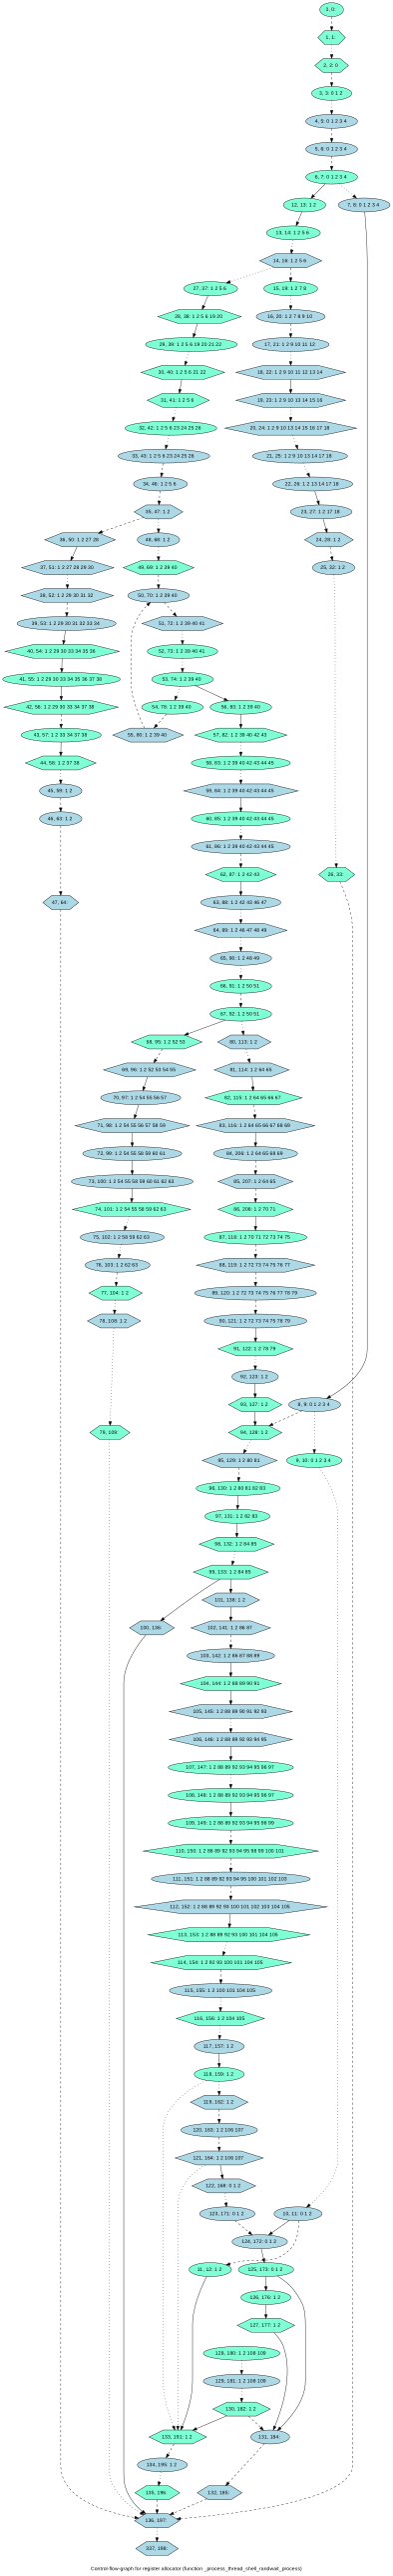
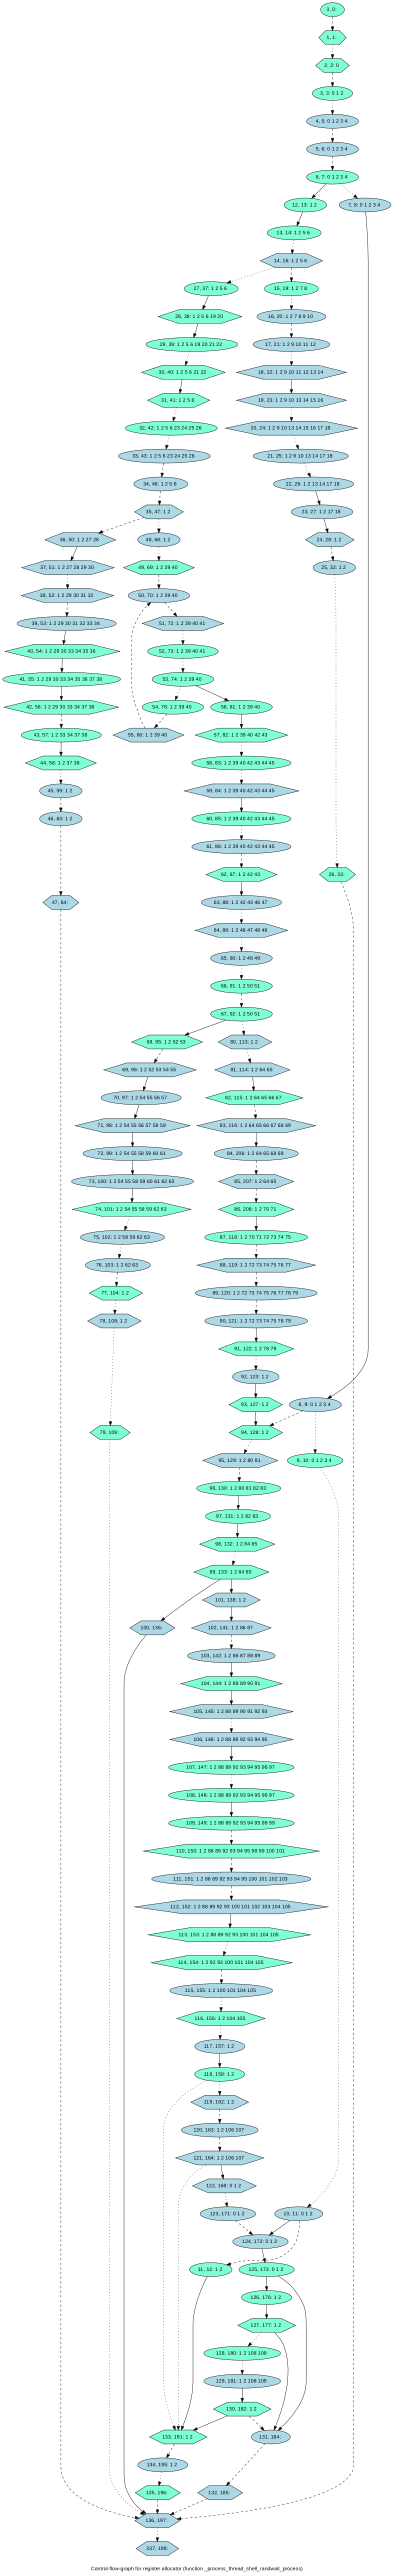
  digraph {
    fontname="Liberation Sans"
    label="Control-flow-graph for register allocator (function _process_thread_shell_randwait_process)"
    node [fillcolor=lightblue fontname="Liberation Sans" shape=ellipse style=filled]
    edge [fontname="Liberation Sans" style=dotted]
    n1 [fillcolor=aquamarine label="0, 0: "]
    n2 [fillcolor=aquamarine label="1, 1: " shape=hexagon]
    n3 [fillcolor=aquamarine label="2, 2: 0 " shape=hexagon]
    n4 [fillcolor=aquamarine label="3, 3: 0 1 2 "]
    n5 [label="4, 5: 0 1 2 3 4 "]
    n6 [label="5, 6: 0 1 2 3 4 "]
    n7 [fillcolor=aquamarine label="6, 7: 0 1 2 3 4 "]
    n8 [label="7, 8: 0 1 2 3 4 "]
    n9 [fillcolor=aquamarine label="12, 13: 1 2 "]
    n10 [label="8, 9: 0 1 2 3 4 "]
    n11 [fillcolor=aquamarine label="13, 14: 1 2 5 6 "]
    n12 [fillcolor=aquamarine label="9, 10: 0 1 2 3 4 "]
    n13 [fillcolor=aquamarine label="94, 128: 1 2 " shape=hexagon]
    n14 [label="10, 11: 0 1 2 "]
    n15 [label="95, 129: 1 2 80 81 " shape=hexagon]
    n16 [fillcolor=aquamarine label="11, 12: 1 2 "]
    n17 [label="124, 172: 0 1 2 "]
    n18 [fillcolor=aquamarine label="133, 191: 1 2 " shape=hexagon]
    n19 [fillcolor=aquamarine label="125, 173: 0 1 2 "]
    n20 [label="134, 195: 1 2 "]
    n21 [label="14, 16: 1 2 5 6 " shape=hexagon]
    n22 [fillcolor=aquamarine label="15, 19: 1 2 7 8 "]
    n23 [fillcolor=aquamarine label="27, 37: 1 2 5 6 "]
    n24 [label="16, 20: 1 2 7 8 9 10 "]
    n25 [fillcolor=aquamarine label="28, 38: 1 2 5 6 19 20 " shape=hexagon]
    n26 [label="17, 21: 1 2 9 10 11 12 "]
    n27 [label="18, 22: 1 2 9 10 11 12 13 14 " shape=hexagon]
    n28 [label="19, 23: 1 2 9 10 13 14 15 16 " shape=hexagon]
    n29 [label="20, 24: 1 2 9 10 13 14 15 16 17 18 " shape=hexagon]
    n30 [label="21, 25: 1 2 9 10 13 14 17 18 "]
    n31 [label="22, 26: 1 2 13 14 17 18 "]
    n32 [label="23, 27: 1 2 17 18 "]
    n33 [label="24, 28: 1 2 " shape=hexagon]
    n34 [label="25, 32: 1 2 "]
    n35 [fillcolor=aquamarine label="26, 33: " shape=hexagon]
    n36 [label="136, 197: " shape=hexagon]
    n37 [label="337, 198:" shape=hexagon]
    n38 [fillcolor=aquamarine label="29, 39: 1 2 5 6 19 20 21 22 "]
    n39 [fillcolor=aquamarine label="30, 40: 1 2 5 6 21 22 " shape=hexagon]
    n40 [fillcolor=aquamarine label="31, 41: 1 2 5 6 " shape=hexagon]
    n41 [fillcolor=aquamarine label="32, 42: 1 2 5 6 23 24 25 26 "]
    n42 [label="33, 43: 1 2 5 6 23 24 25 26 "]
    n43 [label="34, 46: 1 2 5 6 "]
    n44 [label="35, 47: 1 2 " shape=hexagon]
    n45 [label="36, 50: 1 2 27 28 " shape=hexagon]
    n46 [label="48, 68: 1 2 "]
    n47 [label="37, 51: 1 2 27 28 29 30 " shape=hexagon]
    n48 [fillcolor=aquamarine label="49, 69: 1 2 39 40 " shape=hexagon]
    n49 [label="38, 52: 1 2 29 30 31 32 " shape=hexagon]
    n50 [label="39, 53: 1 2 29 30 31 32 33 34 "]
    n51 [fillcolor=aquamarine label="40, 54: 1 2 29 30 33 34 35 36 " shape=hexagon]
    n52 [fillcolor=aquamarine label="41, 55: 1 2 29 30 33 34 35 36 37 38 "]
    n53 [fillcolor=aquamarine label="42, 56: 1 2 29 30 33 34 37 38 " shape=hexagon]
    n54 [fillcolor=aquamarine label="43, 57: 1 2 33 34 37 38 "]
    n55 [fillcolor=aquamarine label="44, 58: 1 2 37 38 " shape=hexagon]
    n56 [label="45, 59: 1 2 "]
    n57 [label="46, 63: 1 2 "]
    n58 [label="47, 64: " shape=hexagon]
    n59 [label="50, 70: 1 2 39 40 "]
    n60 [label="51, 72: 1 2 39 40 41 " shape=hexagon]
    n61 [fillcolor=aquamarine label="52, 73: 1 2 39 40 41 "]
    n62 [fillcolor=aquamarine label="53, 74: 1 2 39 40 "]
    n63 [fillcolor=aquamarine label="54, 78: 1 2 39 40 "]
-   n64 [fillcolor=aquamarine label="56, 83: 1 2 39 40"]
+   n64 [fillcolor=aquamarine label="56, 81: 1 2 39 40 "]
    n65 [label="55, 80: 1 2 39 40 " shape=hexagon]
    n66 [fillcolor=aquamarine label="57, 82: 1 2 39 40 42 43 " shape=hexagon]
    n67 [fillcolor=aquamarine label="58, 83: 1 2 39 40 42 43 44 45 "]
    n68 [label="59, 84: 1 2 39 40 42 43 44 45 " shape=hexagon]
    n69 [fillcolor=aquamarine label="60, 85: 1 2 39 40 42 43 44 45 "]
    n70 [label="61, 86: 1 2 39 40 42 43 44 45 "]
    n71 [fillcolor=aquamarine label="62, 87: 1 2 42 43 " shape=hexagon]
    n72 [label="63, 88: 1 2 42 43 46 47 "]
    n73 [label="64, 89: 1 2 46 47 48 49 " shape=hexagon]
    n74 [label="65, 90: 1 2 48 49 "]
    n75 [fillcolor=aquamarine label="66, 91: 1 2 50 51 "]
    n76 [fillcolor=aquamarine label="67, 92: 1 2 50 51 "]
    n77 [fillcolor=aquamarine label="68, 95: 1 2 52 53 " shape=hexagon]
    n78 [label="80, 113: 1 2 " shape=hexagon]
    n79 [label="69, 96: 1 2 52 53 54 55 " shape=hexagon]
    n80 [label="81, 114: 1 2 64 65 " shape=hexagon]
    n81 [label="70, 97: 1 2 54 55 56 57 "]
    n82 [label="71, 98: 1 2 54 55 56 57 58 59 " shape=hexagon]
    n83 [label="72, 99: 1 2 54 55 58 59 60 61 "]
    n84 [label="73, 100: 1 2 54 55 58 59 60 61 62 63 "]
    n85 [fillcolor=aquamarine label="74, 101: 1 2 54 55 58 59 62 63 " shape=hexagon]
    n86 [label="75, 102: 1 2 58 59 62 63 "]
    n87 [label="76, 103: 1 2 62 63 "]
    n88 [fillcolor=aquamarine label="77, 104: 1 2 " shape=hexagon]
    n89 [label="78, 108: 1 2 " shape=hexagon]
    n90 [fillcolor=aquamarine label="79, 109: " shape=hexagon]
    n91 [fillcolor=aquamarine label="82, 115: 1 2 64 65 66 67 " shape=hexagon]
    n92 [label="83, 116: 1 2 64 65 66 67 68 69 " shape=hexagon]
    n93 [label="84, 206: 1 2 64 65 68 69 "]
    n94 [label="85, 207: 1 2 64 65 " shape=hexagon]
    n95 [fillcolor=aquamarine label="86, 208: 1 2 70 71 " shape=hexagon]
    n96 [fillcolor=aquamarine label="87, 118: 1 2 70 71 72 73 74 75 "]
    n97 [label="88, 119: 1 2 72 73 74 75 76 77 " shape=hexagon]
    n98 [label="89, 120: 1 2 72 73 74 75 76 77 78 79 "]
    n99 [label="90, 121: 1 2 72 73 74 75 78 79 "]
    n100 [fillcolor=aquamarine label="91, 122: 1 2 78 79 " shape=hexagon]
    n101 [label="92, 123: 1 2 "]
    n102 [fillcolor=aquamarine label="93, 127: 1 2 " shape=hexagon]
    n103 [fillcolor=aquamarine label="96, 130: 1 2 80 81 82 83 "]
    n104 [fillcolor=aquamarine label="97, 131: 1 2 82 83 "]
    n105 [fillcolor=aquamarine label="98, 132: 1 2 84 85 " shape=hexagon]
    n106 [fillcolor=aquamarine label="99, 133: 1 2 84 85 " shape=hexagon]
    n107 [label="100, 136: " shape=hexagon]
    n108 [label="101, 138: 1 2 " shape=hexagon]
    n109 [label="102, 141: 1 2 86 87 " shape=hexagon]
    n110 [label="103, 142: 1 2 86 87 88 89 "]
    n111 [fillcolor=aquamarine label="104, 144: 1 2 88 89 90 91 " shape=hexagon]
    n112 [label="105, 145: 1 2 88 89 90 91 92 93 " shape=hexagon]
    n113 [label="106, 146: 1 2 88 89 92 93 94 95 " shape=hexagon]
    n114 [fillcolor=aquamarine label="107, 147: 1 2 88 89 92 93 94 95 96 97 "]
    n115 [fillcolor=aquamarine label="108, 148: 1 2 88 89 92 93 94 95 96 97 "]
    n116 [fillcolor=aquamarine label="109, 149: 1 2 88 89 92 93 94 95 98 99 "]
    n117 [fillcolor=aquamarine label="110, 150: 1 2 88 89 92 93 94 95 98 99 100 101 " shape=hexagon]
    n118 [label="111, 151: 1 2 88 89 92 93 94 95 100 101 102 103 "]
    n119 [label="112, 152: 1 2 88 89 92 93 100 101 102 103 104 105 " shape=hexagon]
    n120 [fillcolor=aquamarine label="113, 153: 1 2 88 89 92 93 100 101 104 105 " shape=hexagon]
    n121 [fillcolor=aquamarine label="114, 154: 1 2 92 93 100 101 104 105 " shape=hexagon]
    n122 [label="115, 155: 1 2 100 101 104 105 "]
    n123 [fillcolor=aquamarine label="116, 156: 1 2 104 105 " shape=hexagon]
    n124 [label="117, 157: 1 2 "]
    n125 [fillcolor=aquamarine label="118, 159: 1 2 "]
    n126 [label="119, 162: 1 2 " shape=hexagon]
    n127 [label="120, 163: 1 2 106 107 "]
    n128 [label="121, 164: 1 2 106 107 " shape=hexagon]
    n129 [label="122, 168: 0 1 2 " shape=hexagon]
    n130 [label="123, 171: 0 1 2 "]
    n131 [fillcolor=aquamarine label="126, 176: 1 2 "]
    n132 [label="131, 184: "]
    n133 [fillcolor=aquamarine label="127, 177: 1 2 " shape=hexagon]
    n134 [label="132, 185: " shape=hexagon]
    n135 [fillcolor=aquamarine label="128, 180: 1 2 108 109 "]
    n136 [label="129, 181: 1 2 108 109 "]
    n137 [fillcolor=aquamarine label="130, 182: 1 2 " shape=hexagon]
    n138 [fillcolor=aquamarine label="135, 196: " shape=hexagon]
    n1 -> n2 [style=dashed]
    n2 -> n3
    n3 -> n4 [style=dashed]
    n4 -> n5
    n5 -> n6 [style=dashed]
    n6 -> n7 [style=dashed]
    n7 -> n8
    n7 -> n9 [style=solid]
    n8 -> n10 [style=solid]
    n9 -> n11 [style=solid]
    n10 -> n12
    n10 -> n13 [style=dashed]
    n11 -> n21
    n12 -> n14
    n13 -> n15
    n14 -> n16 [style=dashed]
    n14 -> n17 [style=solid]
    n15 -> n103 [style=dashed]
    n16 -> n18 [style=solid]
    n17 -> n19 [style=solid]
    n18 -> n20 [style=dashed]
    n19 -> n131 [style=solid]
    n19 -> n132 [style=solid]
    n20 -> n138
    n21 -> n22 [style=dashed]
    n21 -> n23
    n22 -> n24
    n23 -> n25 [style=solid]
    n24 -> n26 [style=dashed]
    n25 -> n38 [style=solid]
    n26 -> n27
    n27 -> n28 [style=solid]
    n28 -> n29
    n29 -> n30
    n30 -> n31
    n31 -> n32 [style=solid]
    n32 -> n33 [style=solid]
    n33 -> n34 [style=dashed]
    n34 -> n35
    n35 -> n36 [style=dashed]
    n36 -> n37
    n38 -> n39
    n39 -> n40 [style=solid]
    n40 -> n41
    n41 -> n42
    n42 -> n43 [style=dashed]
    n43 -> n44 [style=dashed]
    n44 -> n45 [style=dashed]
    n44 -> n46
    n45 -> n47 [style=solid]
    n46 -> n48
    n47 -> n49
    n48 -> n59 [style=dashed]
    n49 -> n50 [style=dashed]
    n50 -> n51 [style=solid]
    n51 -> n52 [style=solid]
    n52 -> n53 [style=solid]
    n53 -> n54 [style=dashed]
    n54 -> n55 [style=solid]
    n55 -> n56
    n56 -> n57 [style=dashed]
    n57 -> n58 [style=dashed]
    n58 -> n36 [style=dashed]
    n59 -> n60 [style=dashed]
    n60 -> n61
    n61 -> n62
    n62 -> n63
    n62 -> n64 [style=solid]
    n63 -> n65 [style=dashed]
    n64 -> n66 [style=solid]
    n65 -> n59 [style=dashed]
    n66 -> n67
    n67 -> n68
    n68 -> n69 [style=solid]
    n69 -> n70
    n70 -> n71 [style=dashed]
    n71 -> n72 [style=solid]
    n72 -> n73
    n73 -> n74
    n74 -> n75
    n75 -> n76 [style=dashed]
    n76 -> n77 [style=solid]
    n76 -> n78
    n77 -> n79 [style=dashed]
    n78 -> n80
    n79 -> n81 [style=solid]
    n80 -> n91 [style=solid]
    n81 -> n82 [style=solid]
    n82 -> n83 [style=solid]
    n83 -> n84 [style=solid]
    n84 -> n85 [style=solid]
    n85 -> n86
    n86 -> n87
    n87 -> n88 [style=dashed]
    n88 -> n89
    n89 -> n90
    n90 -> n36
    n91 -> n92 [style=dashed]
    n92 -> n93 [style=solid]
    n93 -> n94 [style=dashed]
    n94 -> n95 [style=dashed]
    n95 -> n96 [style=solid]
    n96 -> n97 [style=dashed]
    n97 -> n98 [style=dashed]
    n98 -> n99 [style=dashed]
    n99 -> n100 [style=solid]
    n100 -> n101
    n101 -> n102 [style=solid]
    n102 -> n13 [style=solid]
    n103 -> n104 [style=solid]
    n104 -> n105 [style=solid]
    n105 -> n106
    n106 -> n107 [style=solid]
    n106 -> n108 [style=solid]
    n107 -> n36 [style=solid]
    n108 -> n109 [style=solid]
    n109 -> n110 [style=dashed]
    n110 -> n111 [style=solid]
    n111 -> n112 [style=solid]
    n112 -> n113
    n113 -> n114 [style=solid]
    n114 -> n115
    n115 -> n116 [style=solid]
    n116 -> n117 [style=dashed]
    n117 -> n118 [style=dashed]
    n118 -> n119 [style=dashed]
    n119 -> n120 [style=solid]
    n120 -> n121
    n121 -> n122 [style=dashed]
    n122 -> n123
    n123 -> n124
    n124 -> n125 [style=solid]
    n125 -> n18
    n125 -> n126
    n126 -> n127 [style=dashed]
    n127 -> n128 [style=dashed]
    n128 -> n18
    n128 -> n129 [style=solid]
    n129 -> n130
    n130 -> n17 [style=dashed]
    n131 -> n133 [style=solid]
    n132 -> n134 [style=dashed]
    n133 -> n132 [style=solid]
+   n133 -> n135
    n134 -> n36 [style=dashed]
    n135 -> n136
-   n136 -> n137
+   n136 -> n137 [style=solid]
    n137 -> n18 [style=solid]
    n137 -> n132 [style=dashed]
    n138 -> n36 [style=dashed]
  }
